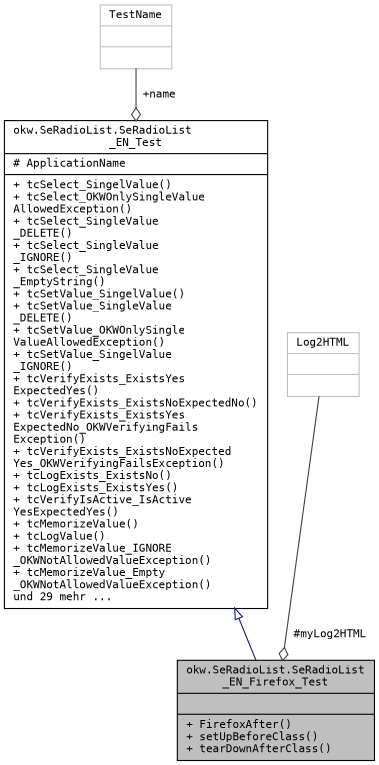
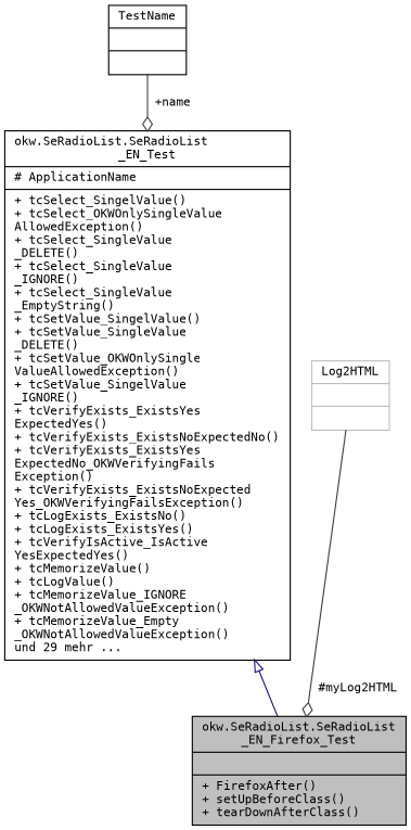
  digraph {
    fontname="DejaVu Sans Mono"
    node [color=black fillcolor=white fontname="DejaVu Sans Mono" fontsize=10 shape=record style=filled]
    edge [color=grey25 fontname="DejaVu Sans Mono" fontsize=10 labelfontname=Helvetica labelfontsize=10 style=solid arrowhead=odiamond]
    n1 [fillcolor=grey75 fontcolor=black height=0.2 label="{okw.SeRadioList.SeRadioList\l_EN_Firefox_Test\n||+ FirefoxAfter()\l+ setUpBeforeClass()\l+ tearDownAfterClass()\l}" width=0.4]
    n2 [height=0.2 label="{okw.SeRadioList.SeRadioList\l_EN_Test\n|# ApplicationName\l|+ tcSelect_SingelValue()\l+ tcSelect_OKWOnlySingleValue\lAllowedException()\l+ tcSelect_SingleValue\l_DELETE()\l+ tcSelect_SingleValue\l_IGNORE()\l+ tcSelect_SingleValue\l_EmptyString()\l+ tcSetValue_SingelValue()\l+ tcSetValue_SingleValue\l_DELETE()\l+ tcSetValue_OKWOnlySingle\lValueAllowedException()\l+ tcSetValue_SingelValue\l_IGNORE()\l+ tcVerifyExists_ExistsYes\lExpectedYes()\l+ tcVerifyExists_ExistsNoExpectedNo()\l+ tcVerifyExists_ExistsYes\lExpectedNo_OKWVerifyingFails\lException()\l+ tcVerifyExists_ExistsNoExpected\lYes_OKWVerifyingFailsException()\l+ tcLogExists_ExistsNo()\l+ tcLogExists_ExistsYes()\l+ tcVerifyIsActive_IsActive\lYesExpectedYes()\l+ tcMemorizeValue()\l+ tcLogValue()\l+ tcMemorizeValue_IGNORE\l_OKWNotAllowedValueException()\l+ tcMemorizeValue_Empty\l_OKWNotAllowedValueException()\lund 29 mehr ...\l}" width=0.4]
-   n3 [color=grey75 height=0.2 label="{TestName\n||}" width=0.4]
+   n3 [height=0.2 label="{TestName\n||}" width=0.4]
    n4 [color=grey75 height=0.2 label="{Log2HTML\n||}" width=0.4]
    n2 -> n1 [arrowtail=onormal color=midnightblue dir=back arrowhead=""]
    n3 -> n2 [label=" +name"]
    n4 -> n1 [label=" #myLog2HTML"]
  }
